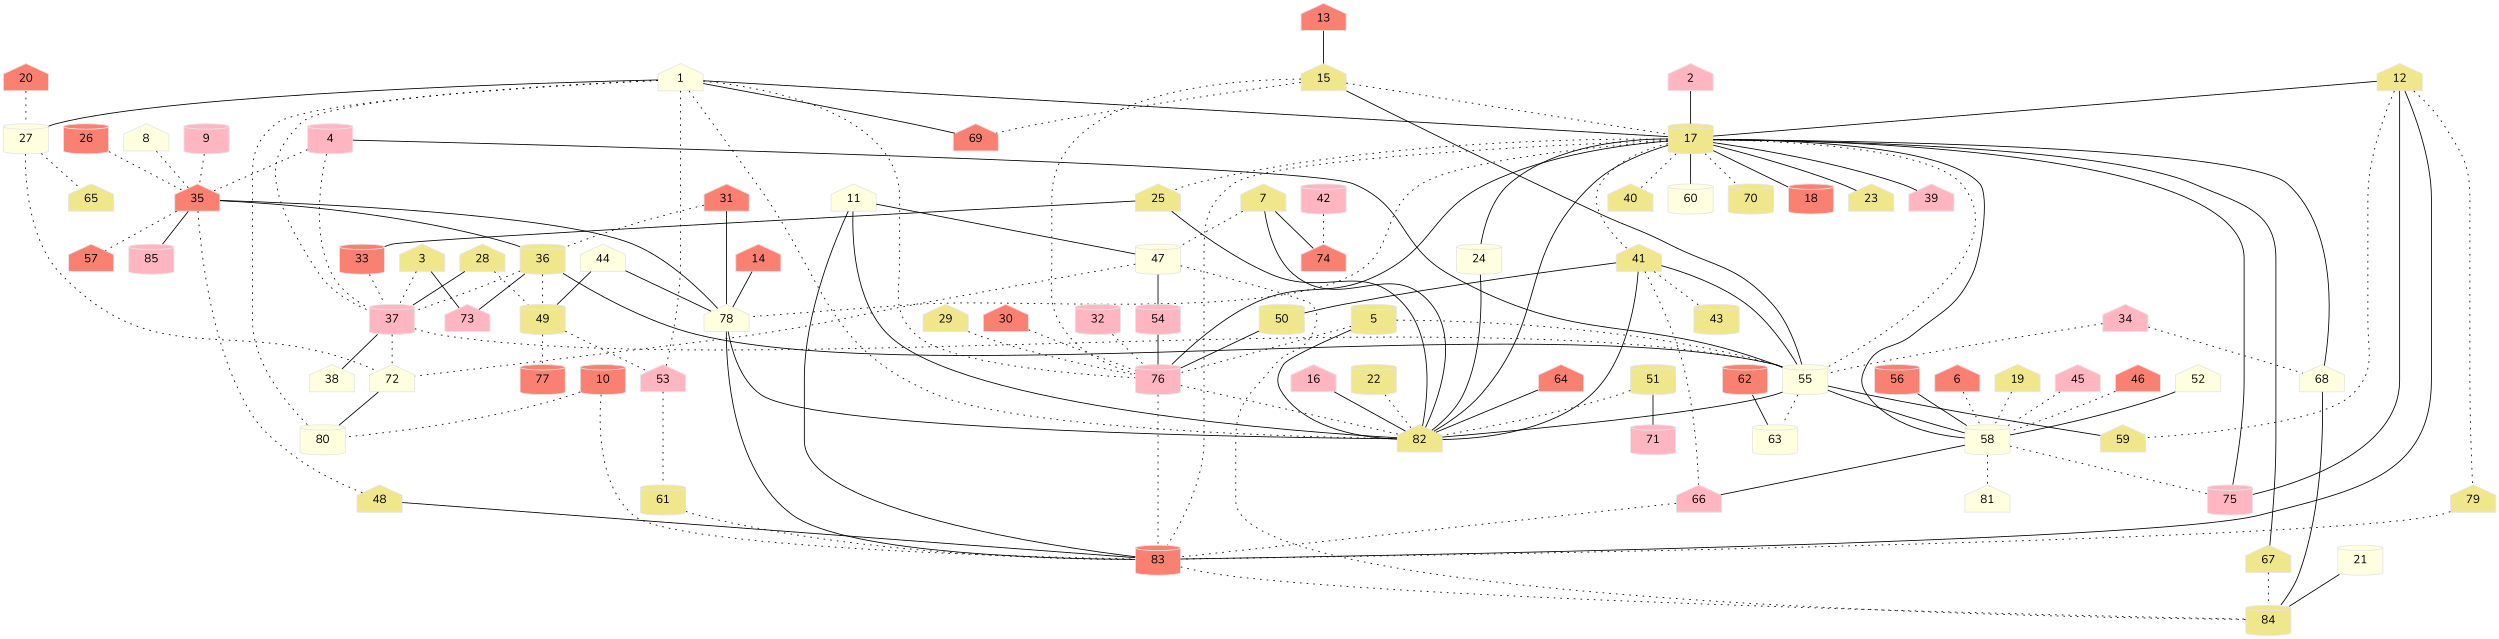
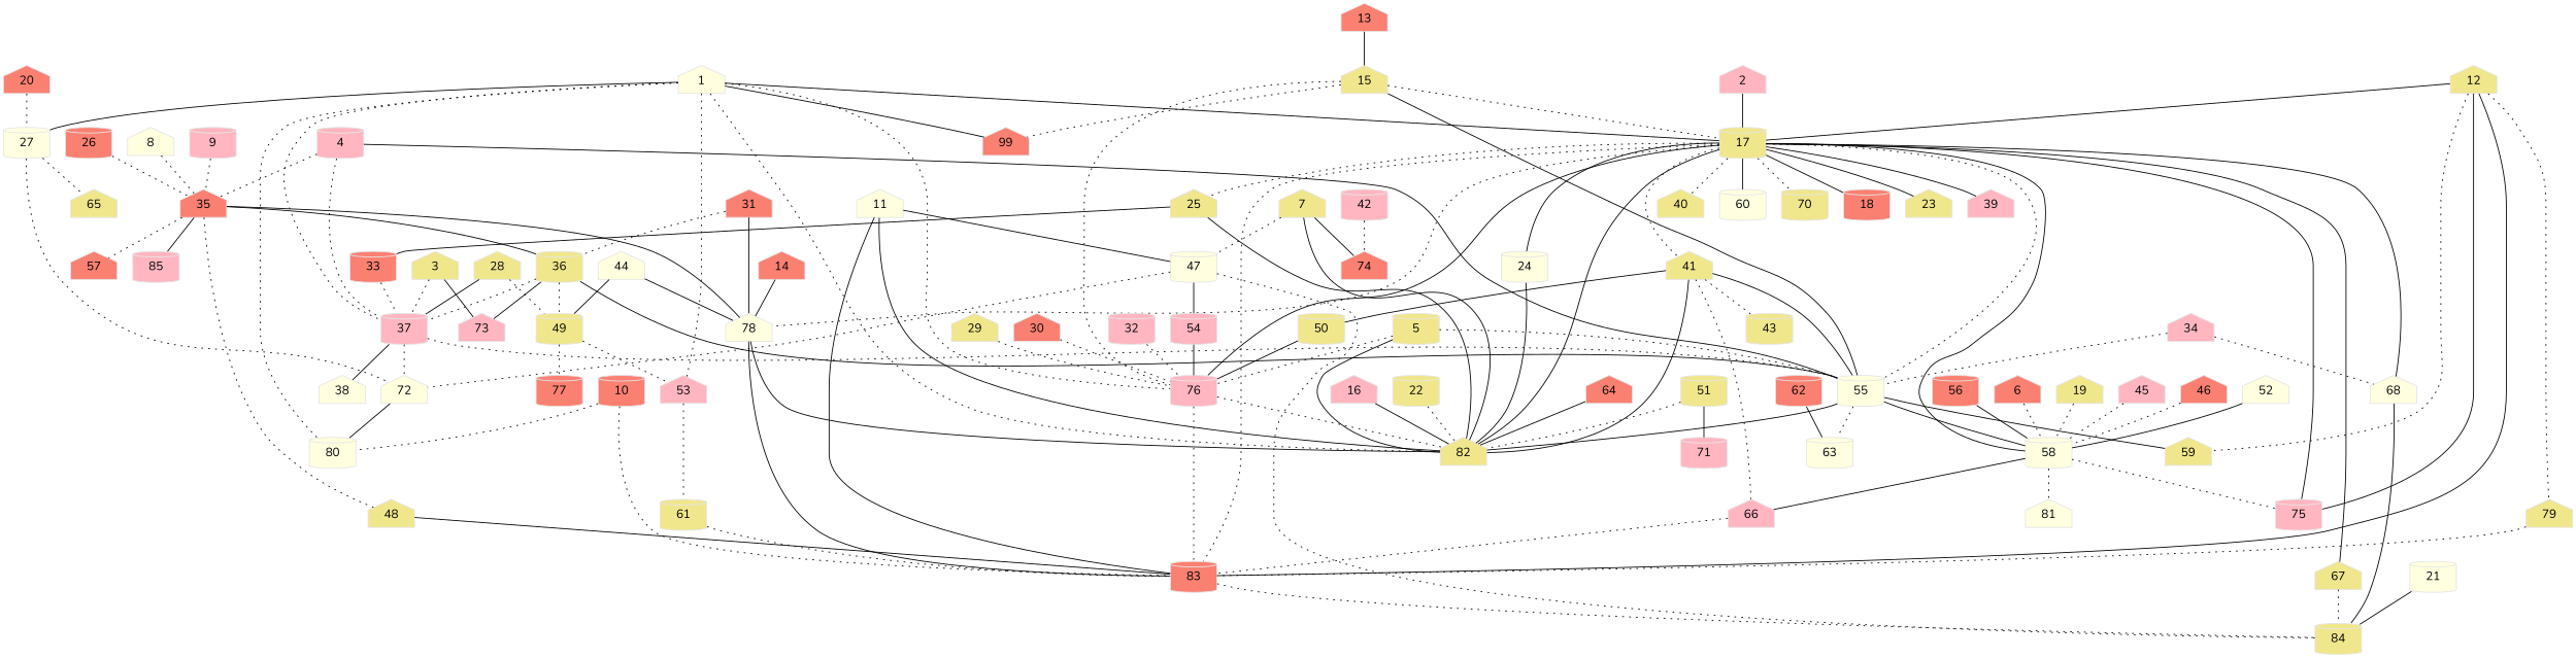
  graph {
    fontname=Nunito
    node [color=gray90 fillcolor=khaki fontname=Nunito shape=house style=filled]
    edge [fontname=Nunito style=dotted weight=1.0]
    1 [fillcolor=lightyellow]
    17 [shape=cylinder]
    27 [fillcolor=lightyellow shape=cylinder]
    37 [fillcolor=lightpink shape=cylinder]
    53 [fillcolor=lightpink]
-   69 [fillcolor=salmon]
+   69 [fillcolor=salmon label=99]
    76 [fillcolor=lightpink shape=cylinder]
    80 [fillcolor=lightyellow shape=cylinder]
    82
    55 [fillcolor=lightyellow shape=cylinder]
    58 [fillcolor=lightyellow shape=cylinder]
    83 [fillcolor=salmon shape=cylinder]
    75 [fillcolor=lightpink shape=cylinder]
    78 [fillcolor=lightyellow]
    18 [fillcolor=salmon shape=cylinder]
    23
    24 [fillcolor=lightyellow shape=cylinder]
    25
    39 [fillcolor=lightpink]
    40
    41
    60 [fillcolor=lightyellow shape=cylinder]
    67
    68 [fillcolor=lightyellow]
    70 [shape=cylinder]
    65
    72 [fillcolor=lightyellow]
    38 [fillcolor=lightyellow]
    61 [shape=cylinder]
    2 [fillcolor=lightpink]
    3
    73 [fillcolor=lightpink]
    4 [fillcolor=lightpink shape=cylinder]
    35 [fillcolor=salmon]
    36 [shape=cylinder]
    48
    57 [fillcolor=salmon]
    85 [fillcolor=lightpink shape=cylinder]
    59
    63 [fillcolor=lightyellow shape=cylinder]
    5 [shape=cylinder]
    6 [fillcolor=salmon]
    66 [fillcolor=lightpink]
    81 [fillcolor=lightyellow]
    7
    47 [fillcolor=lightyellow shape=cylinder]
    74 [fillcolor=salmon]
    84 [shape=cylinder]
    54 [fillcolor=lightpink shape=cylinder]
    8 [fillcolor=lightyellow]
    9 [fillcolor=lightpink shape=cylinder]
    10 [fillcolor=salmon shape=cylinder]
    11 [fillcolor=lightyellow]
    12
    79
    13 [fillcolor=salmon]
    15
    14 [fillcolor=salmon]
    16 [fillcolor=lightpink]
    33 [fillcolor=salmon shape=cylinder]
    43 [shape=cylinder]
    50 [shape=cylinder]
    19
    20 [fillcolor=salmon]
    21 [fillcolor=lightyellow shape=cylinder]
    22 [shape=cylinder]
    26 [fillcolor=salmon shape=cylinder]
    28
    49 [shape=cylinder]
    77 [fillcolor=salmon shape=cylinder]
    29
    30 [fillcolor=salmon]
    31 [fillcolor=salmon]
    32 [fillcolor=lightpink shape=cylinder]
    34 [fillcolor=lightpink]
    42 [fillcolor=lightpink shape=cylinder]
    44 [fillcolor=lightyellow]
    45 [fillcolor=lightpink]
    46 [fillcolor=salmon]
    51 [shape=cylinder]
    71 [fillcolor=lightpink shape=cylinder]
    52 [fillcolor=lightyellow]
    56 [fillcolor=salmon shape=cylinder]
    62 [fillcolor=salmon shape=cylinder]
    64 [fillcolor=salmon]
    1 -- 17 [style=solid]
    1 -- 27 [style=solid]
    1 -- 37
    1 -- 53
    1 -- 69 [style=solid]
    1 -- 76
    1 -- 80 [weight=2.0]
    1 -- 82
    17 -- 76 [style=solid]
    17 -- 82 [style=solid]
    17 -- 55
    17 -- 58 [style=solid]
    17 -- 83
    17 -- 75 [style=solid]
    17 -- 78
    17 -- 18 [style=solid]
    17 -- 23 [style=solid]
    17 -- 24 [style=solid]
    17 -- 25
    17 -- 39 [style=solid]
    17 -- 40
    17 -- 41
    17 -- 60 [style=solid]
    17 -- 67 [style=solid]
    17 -- 68 [style=solid]
    17 -- 70
    27 -- 65
    27 -- 72
    37 -- 55
    37 -- 72
    37 -- 38 [style=solid]
    53 -- 61
    76 -- 82
    76 -- 83 [weight=2.0]
    55 -- 82 [style=solid]
    55 -- 58 [style=solid]
    55 -- 59 [style=solid]
    55 -- 63
    58 -- 75
    58 -- 66 [style=solid]
    58 -- 81
    83 -- 84
    78 -- 82 [style=solid]
    78 -- 83 [style=solid]
    24 -- 82 [style=solid]
    25 -- 82 [style=solid]
    25 -- 33 [style=solid]
    41 -- 82 [style=solid]
    41 -- 55 [style=solid]
    41 -- 66
    41 -- 43
    41 -- 50 [style=solid]
    67 -- 84
    68 -- 84 [style=solid]
    72 -- 80 [style=solid]
    61 -- 83
    2 -- 17 [style=solid]
    3 -- 37
    3 -- 73 [style=solid]
    4 -- 37
    4 -- 55 [style=solid]
    4 -- 35
    35 -- 78 [style=solid]
    35 -- 36 [style=solid]
    35 -- 48
    35 -- 57
    35 -- 85 [style=solid]
    36 -- 37
    36 -- 55 [style=solid]
    36 -- 73 [style=solid]
    36 -- 49
    48 -- 83 [style=solid]
    5 -- 76
    5 -- 82 [style=solid]
    5 -- 55
    6 -- 58
    66 -- 83
    7 -- 82 [style=solid]
    7 -- 47
    7 -- 74 [style=solid]
    47 -- 72
    47 -- 84
    47 -- 54 [style=solid]
    54 -- 76 [style=solid]
    8 -- 35
    9 -- 35
    10 -- 80
    10 -- 83
    11 -- 82 [style=solid]
    11 -- 83 [style=solid]
    11 -- 47 [style=solid]
    12 -- 17 [style=solid]
    12 -- 83 [style=solid]
    12 -- 75 [style=solid]
    12 -- 59
    12 -- 79
    79 -- 83 [weight=2.0]
    13 -- 15 [style=solid]
    15 -- 17
    15 -- 69
    15 -- 76
    15 -- 55 [style=solid]
    14 -- 78 [style=solid]
    16 -- 82 [style=solid]
    33 -- 37
    50 -- 76 [style=solid]
    19 -- 58
    20 -- 27
    21 -- 84 [style=solid]
    22 -- 82
    26 -- 35
    28 -- 37 [style=solid]
    28 -- 49
    49 -- 53
    49 -- 77
    29 -- 76
    30 -- 76
    31 -- 78 [style=solid]
    31 -- 36
    32 -- 76
    34 -- 55
    34 -- 68
    42 -- 74
    44 -- 78 [style=solid]
    44 -- 49 [style=solid]
    45 -- 58
    46 -- 58
    51 -- 82
    51 -- 71 [style=solid]
    52 -- 58 [style=solid]
    56 -- 58 [style=solid]
    62 -- 63 [style=solid]
    64 -- 82 [style=solid]
  }
